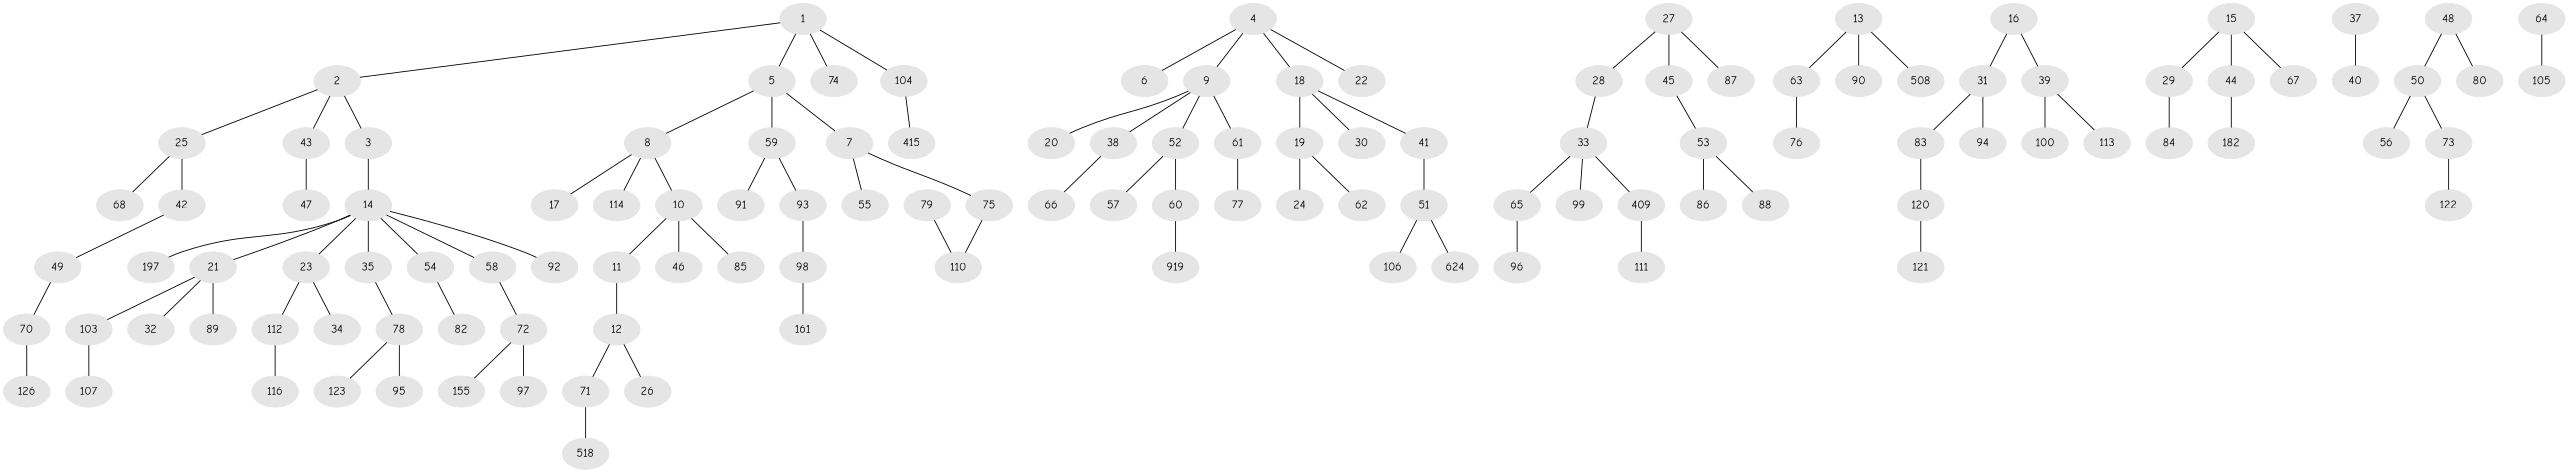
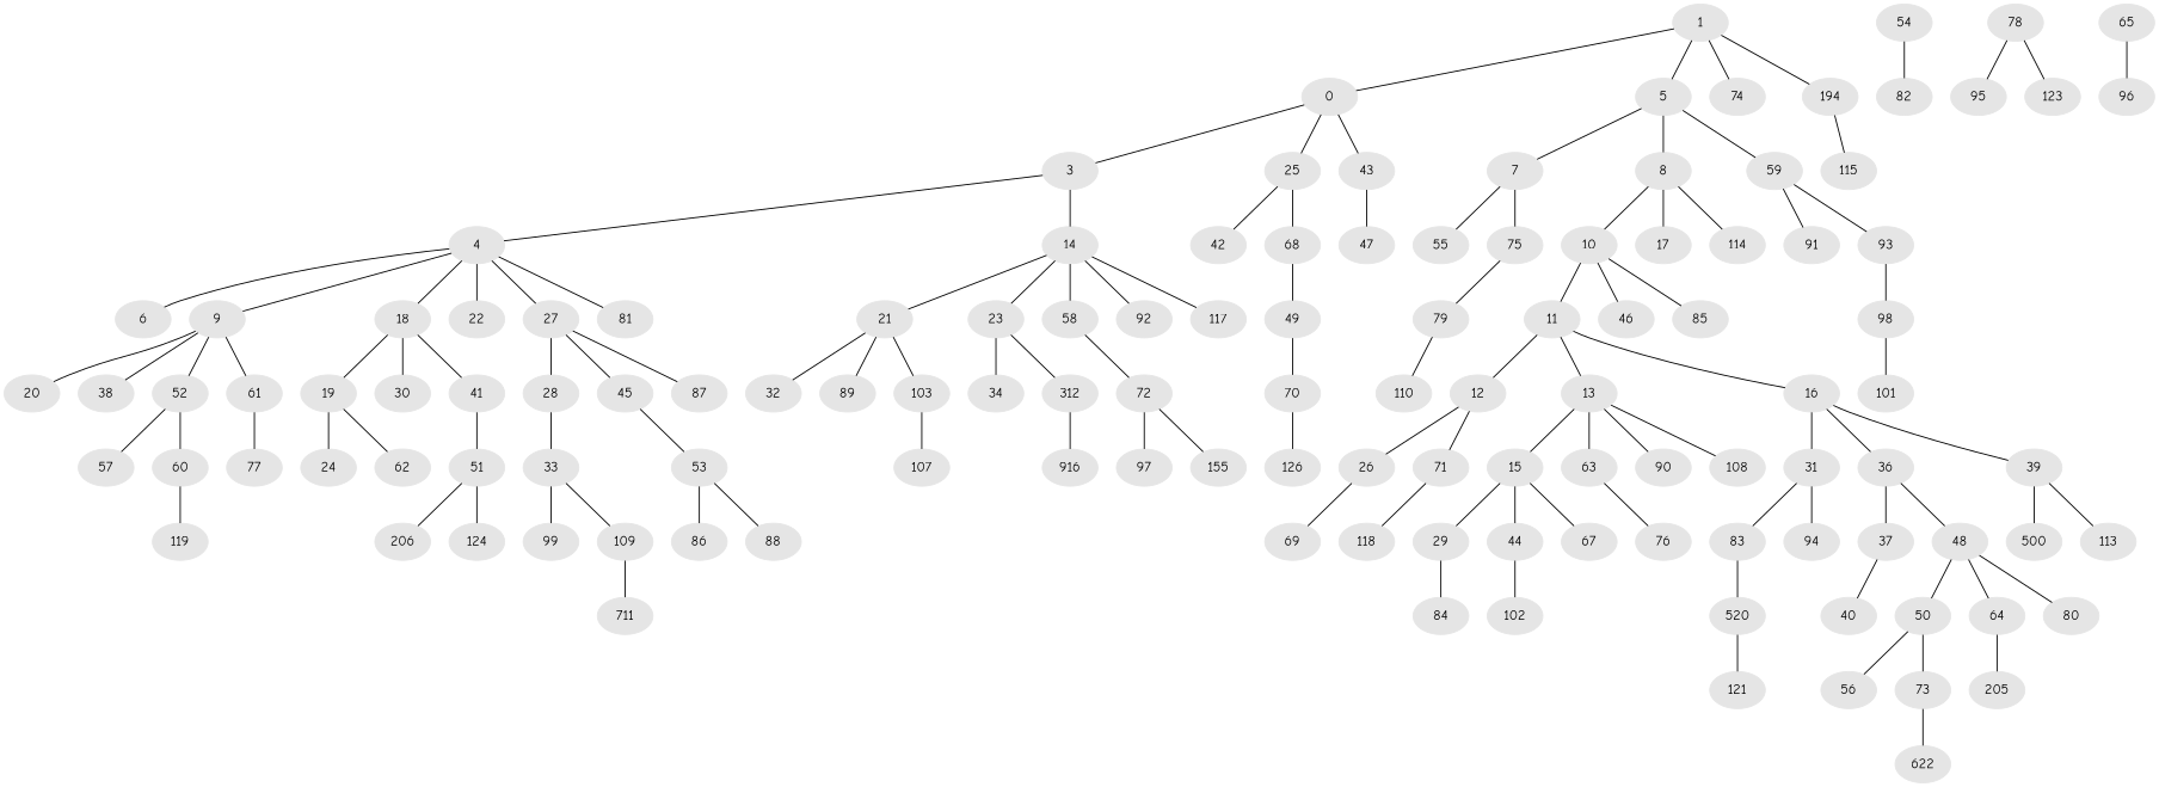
  graph {
    fontname="Comic Neue"
    node [color=gray90 fontname="Comic Neue" style=filled]
    edge [fontname="Comic Neue"]
    1
-   2
+   2 [label=0]
    5
    74
-   104
+   104 [label=194]
    3
    25
    43
    7
    8
    59
-   115 [label=415]
+   115
    4
    14
    42
    68
    47
    6
    9
    18
    22
    27
+   81
    21
    23
-   35
    54
    58
    92
-   117 [label=197]
+   117
    20
    38
    52
    61
    19
    30
    41
    28
    45
    87
    55
    75
    10
    17
    114
    91
    93
    79
    11
    46
    85
-   66
    57
    60
    77
    12
    13
    16
    26
    71
    15
    63
    90
-   108 [label=508]
+   108
    31
+   36
    39
-   118 [label=518]
+   69
+   118
    29
    44
    67
    76
    32
    89
    103
    34
-   112
+   112 [label=312]
    78
    82
    72
    84
-   102 [label=182]
+   102
    83
    94
    37
    48
-   100
+   100 [label=500]
    113
    24
    62
    51
    107
-   116
+   116 [label=916]
    49
    33
    53
    65
    99
-   109 [label=409]
-   120
+   109
+   120 [label=520]
    96
-   111
+   111 [label=711]
    95
    123
    40
    50
    64
    80
-   106
-   124 [label=624]
+   106 [label=206]
+   124
    70
    86
    88
    56
    73
-   105
+   105 [label=205]
    126
-   122
-   119 [label=919]
+   122 [label=622]
+   119
    97
    n122 [label=155]
    98
    110
    121
-   101 [label=161]
+   101
    1 -- 2
    1 -- 5
    1 -- 74
    1 -- 104
    2 -- 3
    2 -- 25
    2 -- 43
    5 -- 7
    5 -- 8
    5 -- 59
    104 -- 115
+   3 -- 4
    3 -- 14
    25 -- 42
    25 -- 68
    43 -- 47
    7 -- 55
    7 -- 75
    8 -- 10
    8 -- 17
    8 -- 114
    59 -- 91
    59 -- 93
    4 -- 6
    4 -- 9
    4 -- 18
    4 -- 22
+   4 -- 27
+   4 -- 81
    14 -- 21
    14 -- 23
-   14 -- 35
-   14 -- 54
    14 -- 58
    14 -- 92
    14 -- 117
-   42 -- 49
+   68 -- 49
    9 -- 20
    9 -- 38
    9 -- 52
    9 -- 61
    18 -- 19
    18 -- 30
    18 -- 41
    27 -- 28
    27 -- 45
    27 -- 87
    21 -- 32
    21 -- 89
    21 -- 103
    23 -- 34
    23 -- 112
-   35 -- 78
    54 -- 82
    58 -- 72
-   38 -- 66
    52 -- 57
    52 -- 60
    61 -- 77
    19 -- 24
    19 -- 62
    41 -- 51
    28 -- 33
    45 -- 53
-   75 -- 110
+   75 -- 79
    10 -- 11
    10 -- 46
    10 -- 85
    93 -- 98
    79 -- 110
    11 -- 12
+   11 -- 13
+   11 -- 16
    60 -- 119
    12 -- 26
    12 -- 71
+   13 -- 15
    13 -- 63
    13 -- 90
    13 -- 108
    16 -- 31
+   16 -- 36
    16 -- 39
+   26 -- 69
    71 -- 118
    15 -- 29
    15 -- 44
    15 -- 67
    63 -- 76
    31 -- 83
    31 -- 94
+   36 -- 37
+   36 -- 48
    39 -- 100
    39 -- 113
    29 -- 84
    44 -- 102
    103 -- 107
    112 -- 116
    78 -- 95
    78 -- 123
    72 -- 97
    72 -- n122
    83 -- 120
    37 -- 40
    48 -- 50
+   48 -- 64
    48 -- 80
    51 -- 106
    51 -- 124
    49 -- 70
-   33 -- 65
    33 -- 99
    33 -- 109
    53 -- 86
    53 -- 88
    65 -- 96
    109 -- 111
    120 -- 121
    50 -- 56
    50 -- 73
    64 -- 105
    70 -- 126
    73 -- 122
    98 -- 101
  }
